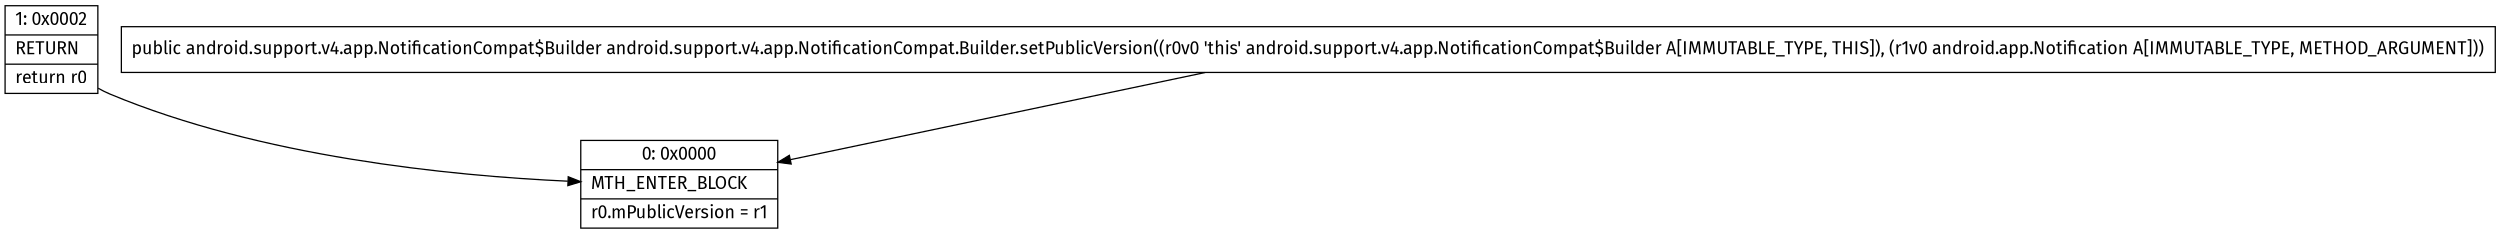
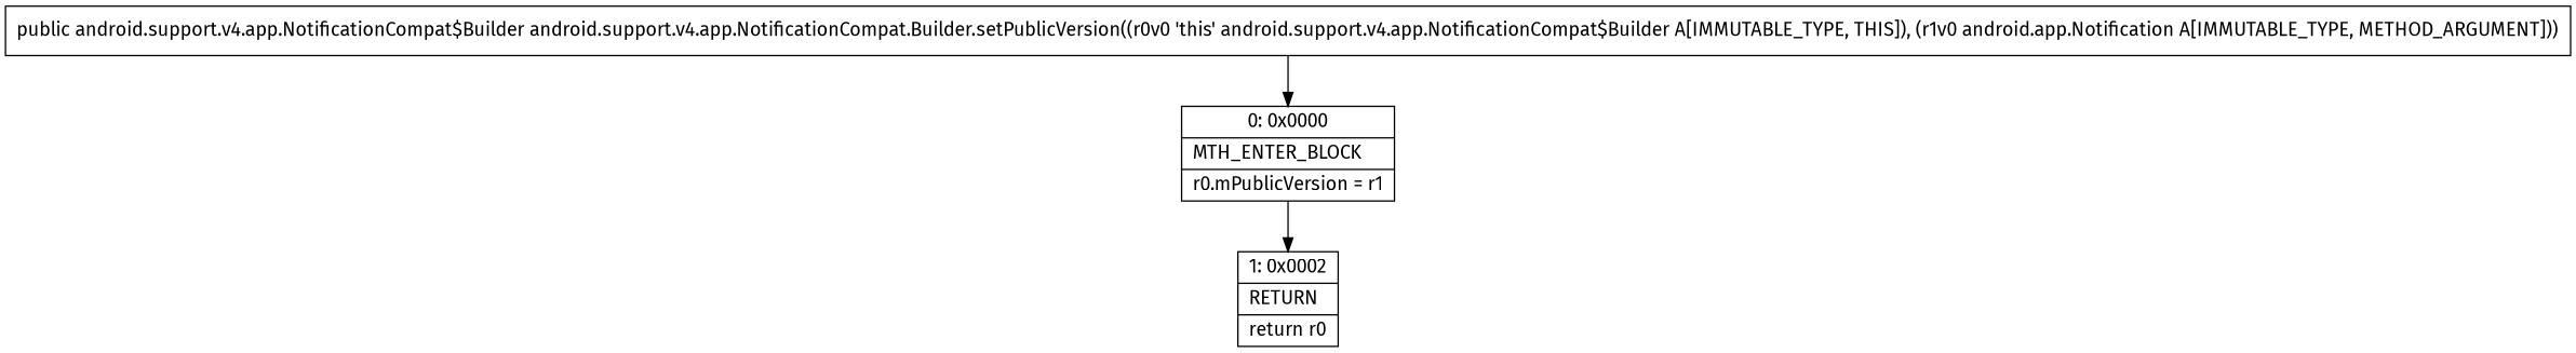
  digraph {
    fontname="Fira Sans"
    node [shape=record fontname="Fira Sans"]
    edge [fontname="Fira Sans"]
    n1 [label="{0\:\ 0x0000|MTH_ENTER_BLOCK\l|r0.mPublicVersion = r1\l}"]
    n2 [label="{1\:\ 0x0002|RETURN\l|return r0\l}"]
    n3 [label="{public android.support.v4.app.NotificationCompat$Builder android.support.v4.app.NotificationCompat.Builder.setPublicVersion((r0v0 'this' android.support.v4.app.NotificationCompat$Builder A[IMMUTABLE_TYPE, THIS]), (r1v0 android.app.Notification A[IMMUTABLE_TYPE, METHOD_ARGUMENT])) }"]
-   n2 -> n1
+   n1 -> n2
    n3 -> n1
  }
